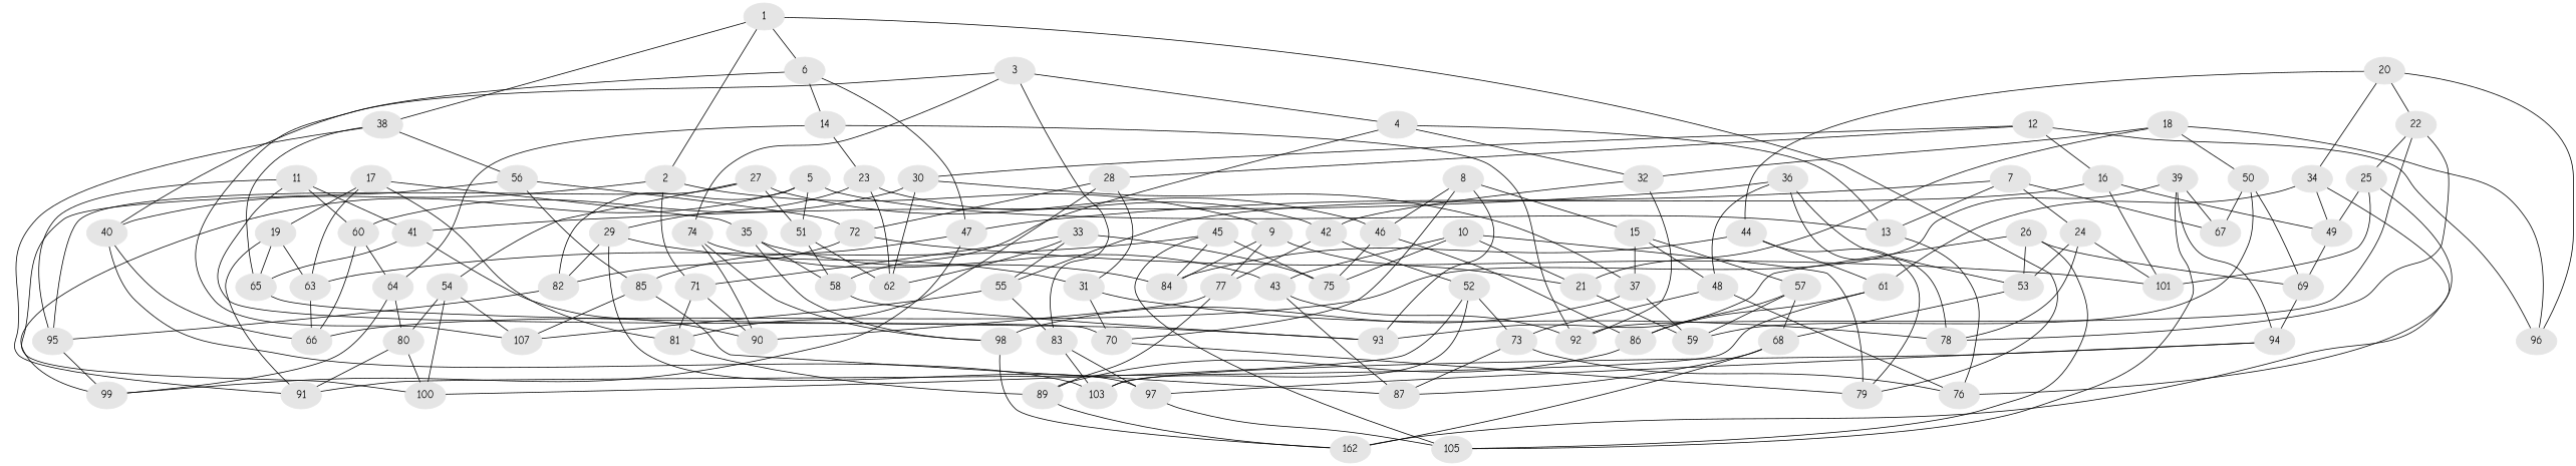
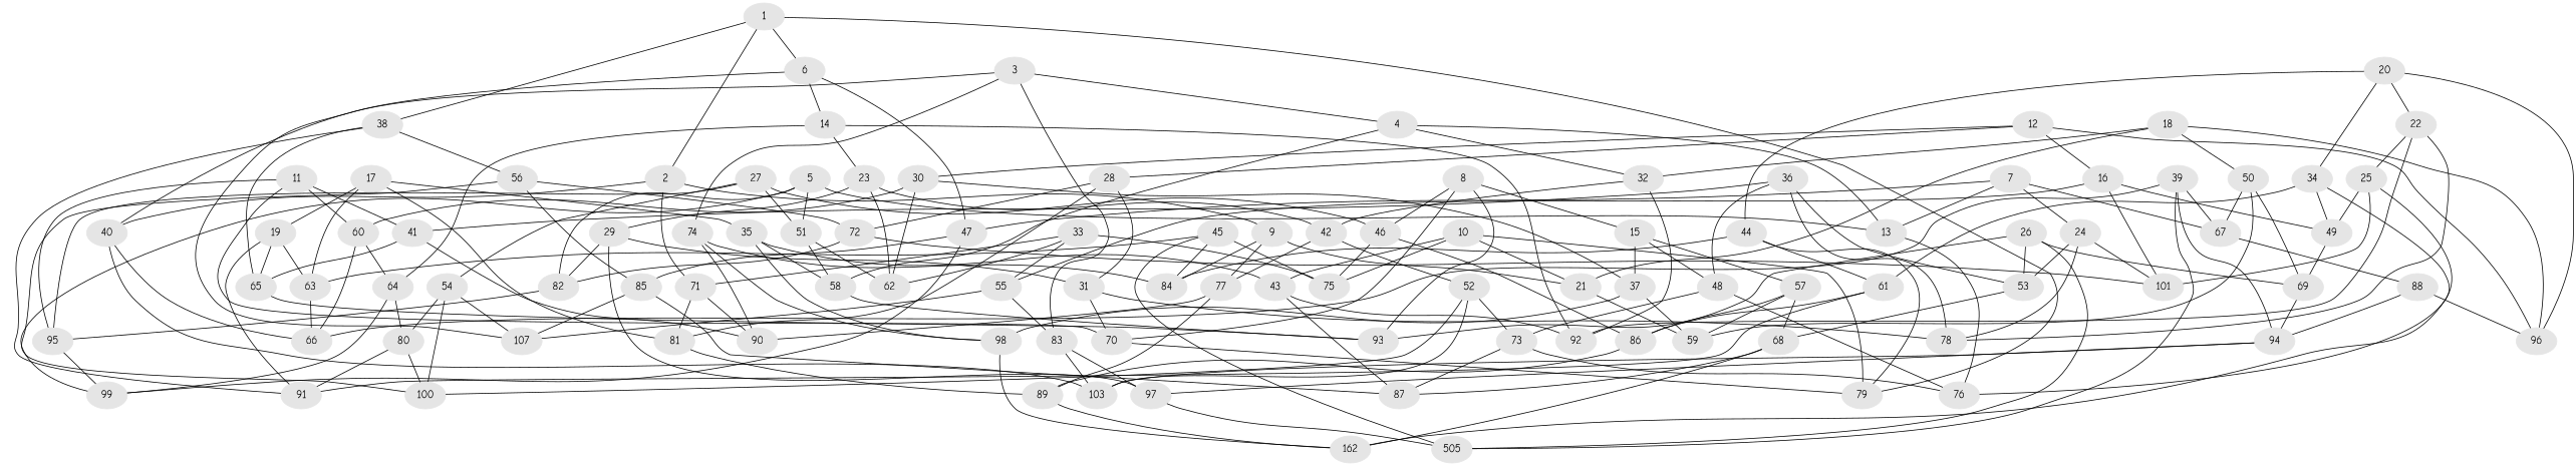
  graph {
    fontname="Comic Neue"
    node [color=gray90 fontname="Comic Neue" style=filled]
    edge [fontname="Comic Neue"]
    1
    2
    6
    38
    79
    9
    40
    71
    14
    47
    n11 [label=107]
    65
    91
    56
    21
    77
    84
    66
    103
    81
    90
    3
    4
    74
    83
    13
    32
    58
    98
    97
    76
    92
    42
    93
    5
    51
    82
    99
    62
    95
    23
    64
    85
    7
    24
    67
    101
    78
    53
+   88
    8
    15
    46
    70
    37
    48
    57
    75
    86
    59
    89
    10
    43
    87
    11
    41
    60
    12
    16
    28
    30
    96
    49
    55
    31
    72
    29
    80
    73
    68
    69
    17
    19
    35
    63
    18
    50
    20
    22
    34
    44
    25
    61
    n94 [label=162]
    52
    26
-   105
+   105 [label=505]
    94
    27
    54
    100
    33
    36
    39
    45
    1 -- 2
    1 -- 6
    1 -- 38
    1 -- 79
    2 -- 9
    2 -- 40
    2 -- 71
    6 -- 14
    6 -- 47
    6 -- n11
    38 -- 65
    38 -- 91
    38 -- 56
    9 -- 21
    9 -- 77
    9 -- 84
    40 -- 66
    40 -- 103
    71 -- 81
    71 -- 90
    14 -- 92
    14 -- 23
    14 -- 64
    47 -- 99
    47 -- 85
    65 -- 93
    56 -- 85
    56 -- 72
    56 -- 100
    21 -- 59
    77 -- 90
    77 -- 89
    81 -- 89
    3 -- 40
    3 -- 4
    3 -- 74
    3 -- 83
    4 -- 13
    4 -- 32
    4 -- 58
    74 -- 84
    74 -- 90
    74 -- 98
    83 -- 103
    83 -- 97
    13 -- 76
    32 -- 92
    32 -- 42
    58 -- 93
    98 -- n94
    97 -- 105
    42 -- 77
    42 -- 52
    5 -- 13
    5 -- 51
    5 -- 82
    5 -- 99
    51 -- 58
    51 -- 62
    82 -- 95
    95 -- 99
    23 -- 42
    23 -- 62
    23 -- 29
    64 -- 99
    64 -- 80
    85 -- n11
    85 -- 87
    7 -- 47
    7 -- 13
    7 -- 24
    7 -- 67
    24 -- 101
    24 -- 78
    24 -- 53
+   67 -- 88
    53 -- 68
+   88 -- 96
+   88 -- 94
    8 -- 93
    8 -- 15
    8 -- 46
    8 -- 70
    15 -- 37
    15 -- 48
    15 -- 57
    46 -- 75
    46 -- 86
    70 -- 79
    37 -- 98
    37 -- 59
    48 -- 76
    48 -- 73
    57 -- 86
    57 -- 59
    57 -- 68
    86 -- 89
    89 -- n94
    10 -- 79
    10 -- 21
    10 -- 75
    10 -- 43
    43 -- 92
    43 -- 87
    11 -- 95
    11 -- 70
    11 -- 41
    11 -- 60
    41 -- 65
    41 -- 90
    60 -- 66
    60 -- 64
    12 -- 16
    12 -- 28
    12 -- 30
    12 -- 96
    16 -- 101
    16 -- 49
    16 -- 55
    28 -- 81
    28 -- 31
    28 -- 72
    30 -- 62
    30 -- 37
    30 -- 60
    49 -- 69
    55 -- n11
    55 -- 83
    31 -- 78
    31 -- 70
    72 -- 82
    72 -- 101
    29 -- 97
    29 -- 82
    29 -- 31
    80 -- 91
    80 -- 100
    73 -- 76
    73 -- 87
    68 -- 87
    68 -- n94
    69 -- 94
    17 -- 81
    17 -- 19
    17 -- 35
    17 -- 63
    19 -- 65
    19 -- 91
    19 -- 63
    35 -- 58
    35 -- 98
    35 -- 43
    63 -- 66
    18 -- 21
    18 -- 32
    18 -- 96
    18 -- 50
    50 -- 67
    50 -- 59
    50 -- 69
    20 -- 96
    20 -- 22
    20 -- 34
    20 -- 44
    22 -- 92
    22 -- 78
    22 -- 25
    34 -- 49
    34 -- 61
    34 -- n94
    44 -- 79
    44 -- 84
    44 -- 61
    25 -- 76
    25 -- 101
    25 -- 49
    61 -- 91
    61 -- 86
    52 -- 103
    52 -- 73
    52 -- 100
    26 -- 93
    26 -- 53
    26 -- 69
    26 -- 105
    94 -- 103
    94 -- 97
    27 -- 51
    27 -- 95
    27 -- 46
    27 -- 54
    54 -- n11
    54 -- 80
    54 -- 100
    33 -- 71
    33 -- 62
    33 -- 75
    33 -- 55
    36 -- 78
    36 -- 53
    36 -- 48
    36 -- 41
    39 -- 66
    39 -- 67
    39 -- 105
    39 -- 94
    45 -- 84
    45 -- 75
    45 -- 63
    45 -- 105
  }
